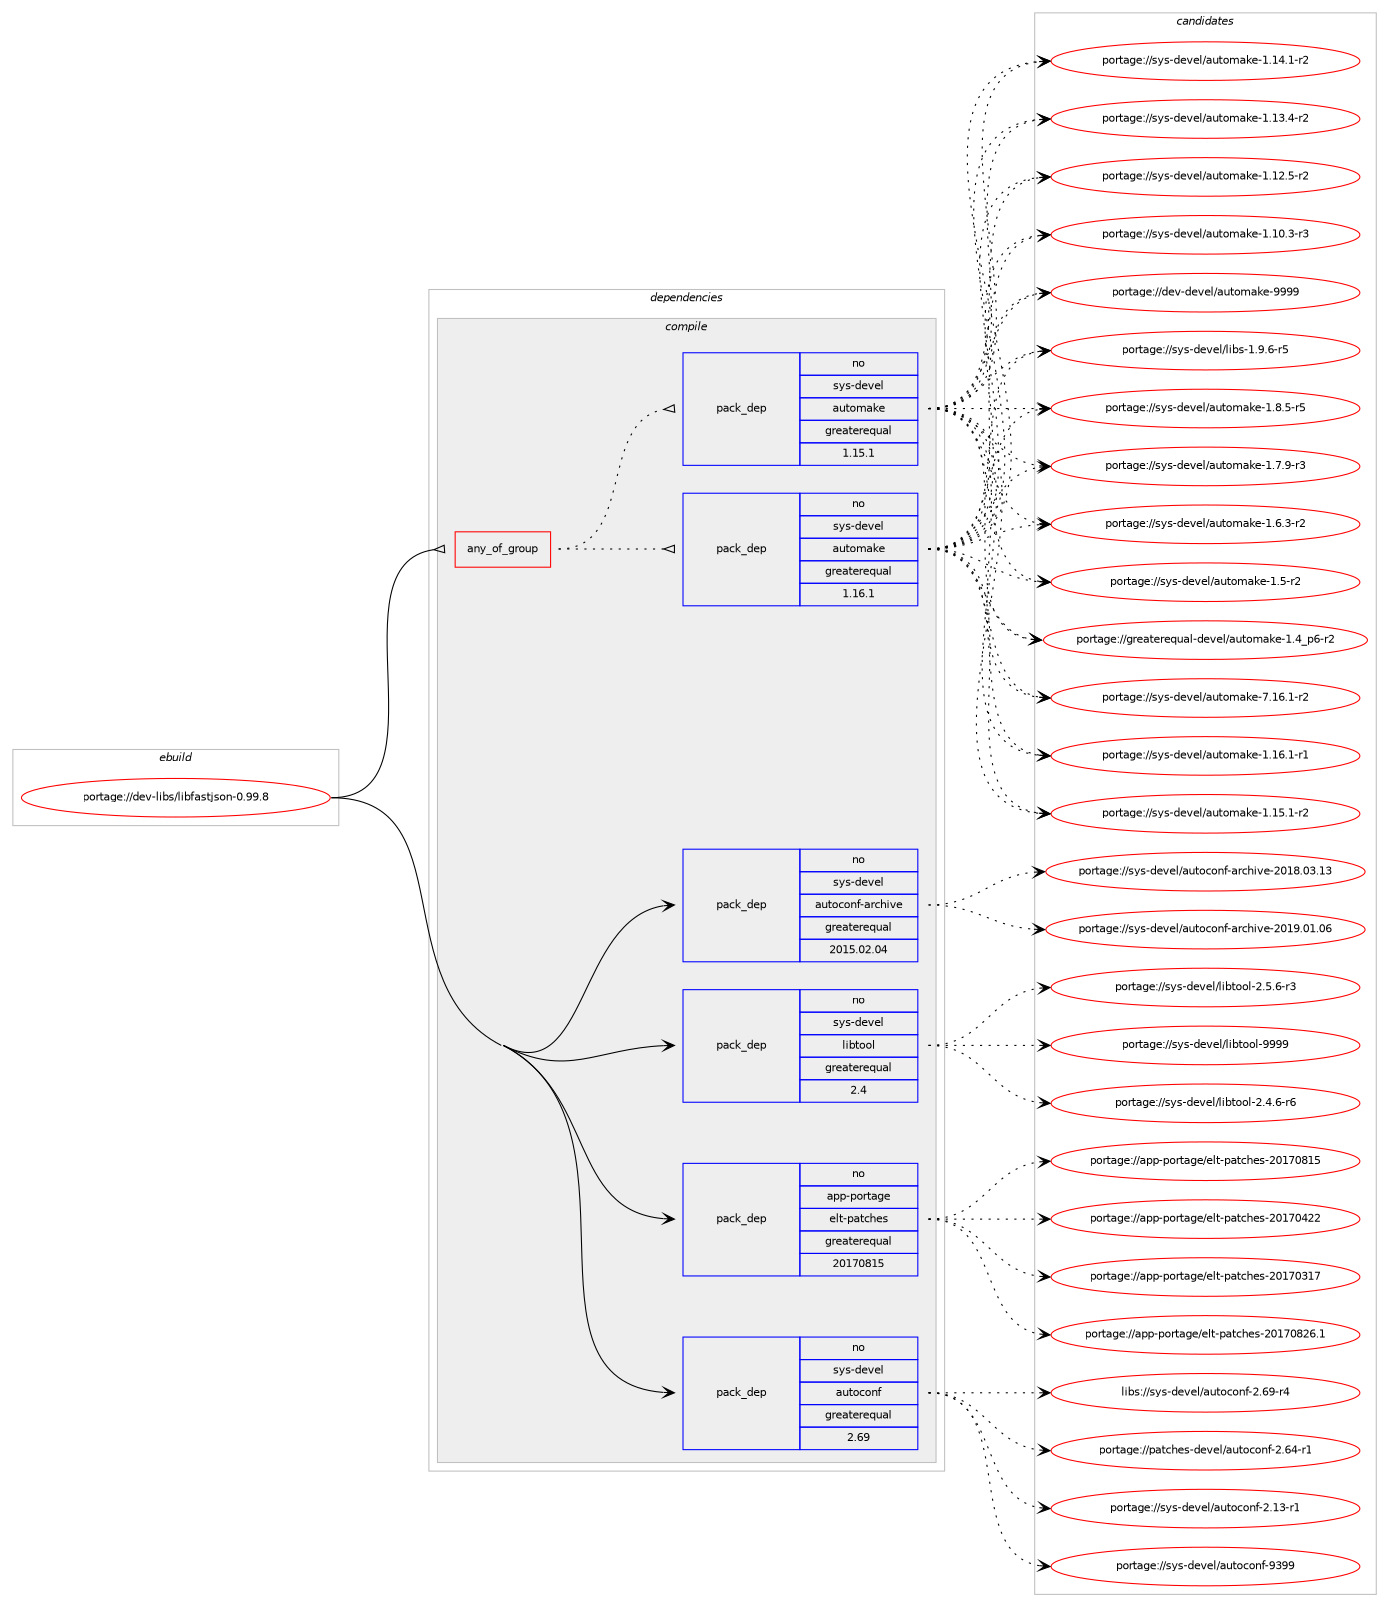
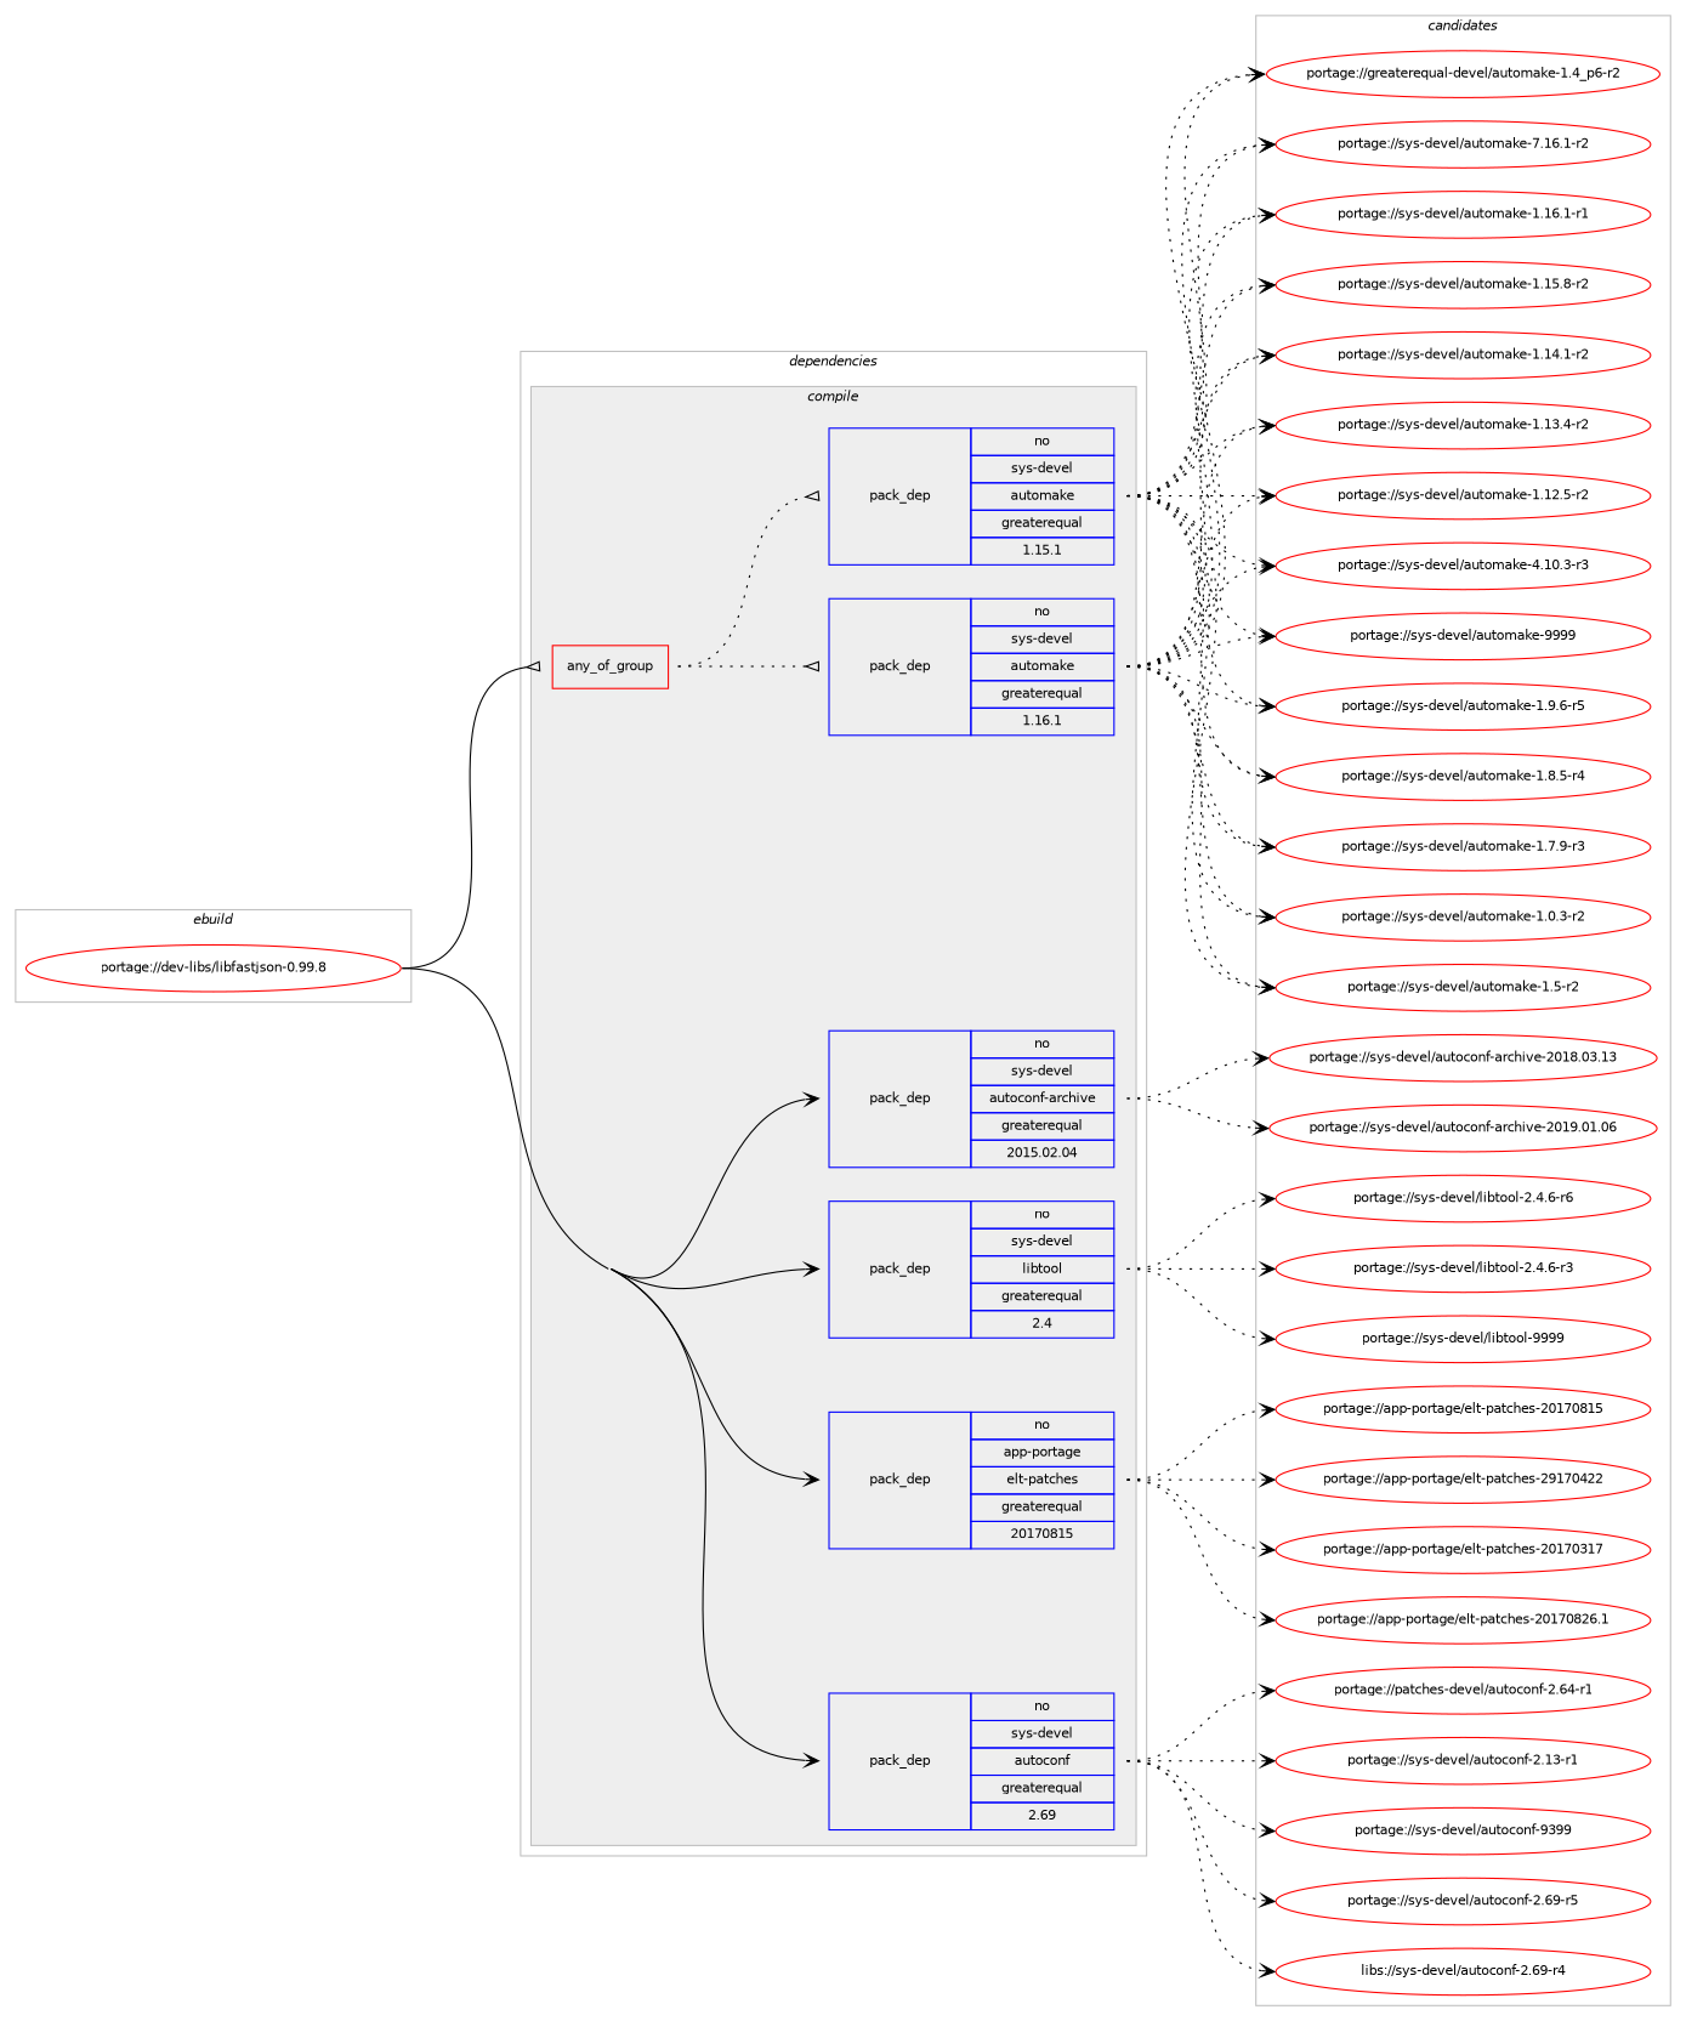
  digraph {
    compound=true
    concentrate=true
    fontname=Helvetica
    fontsize=10
    newrank=true
    rankdir=LR
    ranksep=1.5
    node [color=red fontname=Helvetica fontsize=10]
    edge [arrowhead=vee headport=w style=dotted tailport=e weight=100]
    n1 [label="portage://dev-libs/libfastjson-0.99.8" width=4]
    n2 [color=blue label=<<TABLE BORDER="0" CELLBORDER="1" CELLSPACING="0" CELLPADDING="4" WIDTH="220"><TR><TD ROWSPAN="6" CELLPADDING="30">pack_dep</TD></TR><TR><TD WIDTH="110">no</TD></TR><TR><TD>sys-devel</TD></TR><TR><TD>automake</TD></TR><TR><TD>greaterequal</TD></TR><TR><TD>1.16.1</TD></TR></TABLE>> shape=none]
    n3 [color=blue label=<<TABLE BORDER="0" CELLBORDER="1" CELLSPACING="0" CELLPADDING="4" WIDTH="220"><TR><TD ROWSPAN="6" CELLPADDING="30">pack_dep</TD></TR><TR><TD WIDTH="110">no</TD></TR><TR><TD>sys-devel</TD></TR><TR><TD>automake</TD></TR><TR><TD>greaterequal</TD></TR><TR><TD>1.15.1</TD></TR></TABLE>> shape=none]
    n4 [label=<<TABLE BORDER="0" CELLBORDER="1" CELLSPACING="0" CELLPADDING="4"><TR><TD CELLPADDING="10">any_of_group</TD></TR></TABLE>> shape=none]
    n5 [color=blue label=<<TABLE BORDER="0" CELLBORDER="1" CELLSPACING="0" CELLPADDING="4" WIDTH="220"><TR><TD ROWSPAN="6" CELLPADDING="30">pack_dep</TD></TR><TR><TD WIDTH="110">no</TD></TR><TR><TD>app-portage</TD></TR><TR><TD>elt-patches</TD></TR><TR><TD>greaterequal</TD></TR><TR><TD>20170815</TD></TR></TABLE>> shape=none]
    n6 [color=blue label=<<TABLE BORDER="0" CELLBORDER="1" CELLSPACING="0" CELLPADDING="4" WIDTH="220"><TR><TD ROWSPAN="6" CELLPADDING="30">pack_dep</TD></TR><TR><TD WIDTH="110">no</TD></TR><TR><TD>sys-devel</TD></TR><TR><TD>autoconf</TD></TR><TR><TD>greaterequal</TD></TR><TR><TD>2.69</TD></TR></TABLE>> shape=none]
    n7 [color=blue label=<<TABLE BORDER="0" CELLBORDER="1" CELLSPACING="0" CELLPADDING="4" WIDTH="220"><TR><TD ROWSPAN="6" CELLPADDING="30">pack_dep</TD></TR><TR><TD WIDTH="110">no</TD></TR><TR><TD>sys-devel</TD></TR><TR><TD>autoconf-archive</TD></TR><TR><TD>greaterequal</TD></TR><TR><TD>2015.02.04</TD></TR></TABLE>> shape=none]
    n8 [color=blue label=<<TABLE BORDER="0" CELLBORDER="1" CELLSPACING="0" CELLPADDING="4" WIDTH="220"><TR><TD ROWSPAN="6" CELLPADDING="30">pack_dep</TD></TR><TR><TD WIDTH="110">no</TD></TR><TR><TD>sys-devel</TD></TR><TR><TD>libtool</TD></TR><TR><TD>greaterequal</TD></TR><TR><TD>2.4</TD></TR></TABLE>> shape=none]
-   n9 [label="portage://dev-devel/automake-9999" width=4]
-   n10 [label="portage://sys-devel/libs-1.9.6-r5" width=4]
-   n11 [label="portage://sys-devel/automake-1.8.5-r5" width=4]
+   n9 [label="portage://sys-devel/automake-9999" width=4]
+   n10 [label="portage://sys-devel/automake-1.9.6-r5" width=4]
+   n11 [label="portage://sys-devel/automake-1.8.5-r4" width=4]
    n12 [label="portage://sys-devel/automake-1.7.9-r3" width=4]
-   n13 [label="portage://sys-devel/automake-1.6.3-r2" width=4]
+   n13 [label="portage://sys-devel/automake-1.0.3-r2" width=4]
    n14 [label="portage://sys-devel/automake-1.5-r2" width=4]
    n15 [label="portage://greaterequal-devel/automake-1.4_p6-r2" width=4]
    n16 [label="portage://sys-devel/automake-7.16.1-r2" width=4]
    n17 [label="portage://sys-devel/automake-1.16.1-r1" width=4]
-   n18 [label="portage://sys-devel/automake-1.15.1-r2" width=4]
+   n18 [label="portage://sys-devel/automake-1.15.8-r2" width=4]
    n19 [label="portage://sys-devel/automake-1.14.1-r2" width=4]
    n20 [label="portage://sys-devel/automake-1.13.4-r2" width=4]
    n21 [label="portage://sys-devel/automake-1.12.5-r2" width=4]
-   n22 [label="portage://sys-devel/automake-1.10.3-r3" width=4]
+   n22 [label="portage://sys-devel/automake-4.10.3-r3" width=4]
    n23 [label="portage://app-portage/elt-patches-20170826.1" width=4]
    n24 [label="portage://app-portage/elt-patches-20170815" width=4]
-   n25 [label="portage://app-portage/elt-patches-20170422" width=4]
+   n25 [label="portage://app-portage/elt-patches-29170422" width=4]
    n26 [label="portage://app-portage/elt-patches-20170317" width=4]
    n27 [label="portage://sys-devel/autoconf-9399" width=4]
+   n28 [label="portage://sys-devel/autoconf-2.69-r5" width=4]
    n29 [label="libs://sys-devel/autoconf-2.69-r4" width=4]
    n30 [label="portage://patches-devel/autoconf-2.64-r1" width=4]
    n31 [label="portage://sys-devel/autoconf-2.13-r1" width=4]
    n32 [label="portage://sys-devel/autoconf-archive-2019.01.06" width=4]
    n33 [label="portage://sys-devel/autoconf-archive-2018.03.13" width=4]
    n34 [label="portage://sys-devel/libtool-9999" width=4]
    n35 [label="portage://sys-devel/libtool-2.4.6-r6" width=4]
-   n36 [label="portage://sys-devel/libtool-2.5.6-r3" width=4]
+   n36 [label="portage://sys-devel/libtool-2.4.6-r3" width=4]
    subgraph cluster_1 {
      color=gray
      label=<<i>ebuild</i>>
      n1
    }
    subgraph cluster_2 {
      color=gray
      label=<<i>dependencies</i>>
      subgraph cluster_3 {
        color=gray
        fillcolor="#eeeeee"
        label=<<i>compile</i>>
        style=filled
        subgraph sub_4 {
          color=gray
          fillcolor="#eeeeee"
          label=<<i>compile</i>>
          style=filled
          n4
          subgraph sub_5 {
            color=gray
            fillcolor="#eeeeee"
            label=<<i>compile</i>>
            style=filled
            n2
          }
          subgraph sub_6 {
            color=gray
            fillcolor="#eeeeee"
            label=<<i>compile</i>>
            style=filled
            n3
          }
        }
        subgraph sub_7 {
          color=gray
          fillcolor="#eeeeee"
          label=<<i>compile</i>>
          style=filled
          n5
        }
        subgraph sub_8 {
          color=gray
          fillcolor="#eeeeee"
          label=<<i>compile</i>>
          style=filled
          n6
        }
        subgraph sub_9 {
          color=gray
          fillcolor="#eeeeee"
          label=<<i>compile</i>>
          style=filled
          n7
        }
        subgraph sub_10 {
          color=gray
          fillcolor="#eeeeee"
          label=<<i>compile</i>>
          style=filled
          n8
        }
      }
      subgraph cluster_11 {
        color=gray
        fillcolor="#eeeeee"
        label=<<i>compile and run</i>>
        style=filled
      }
      subgraph cluster_12 {
        color=gray
        fillcolor="#eeeeee"
        label=<<i>run</i>>
        style=filled
      }
    }
    subgraph cluster_13 {
      color=gray
      label=<<i>candidates</i>>
      rank=same
      subgraph sub_14 {
        color=black
        label=<<i>candidates</i>>
        nodesep=1
        rank=same
        n9
        n10
        n11
        n12
        n13
        n14
        n15
        n16
        n17
        n18
        n19
        n20
        n21
        n22
      }
      subgraph sub_15 {
        color=black
        label=<<i>candidates</i>>
        nodesep=1
        rank=same
        n9
        n10
        n11
        n12
        n13
        n14
        n15
        n16
        n17
        n18
        n19
        n20
        n21
        n22
      }
      subgraph sub_16 {
        color=black
        label=<<i>candidates</i>>
        nodesep=1
        rank=same
        n23
        n24
        n25
        n26
      }
      subgraph sub_17 {
        color=black
        label=<<i>candidates</i>>
        nodesep=1
        rank=same
        n27
+       n28
        n29
        n30
        n31
      }
      subgraph sub_18 {
        color=black
        label=<<i>candidates</i>>
        nodesep=1
        rank=same
        n32
        n33
      }
      subgraph sub_19 {
        color=black
        label=<<i>candidates</i>>
        nodesep=1
        rank=same
        n34
        n35
        n36
      }
    }
    n1 -> n4 [arrowhead=oinv style=solid weight=20]
    n1 -> n5 [style=solid weight=20]
    n1 -> n6 [style=solid weight=20]
    n1 -> n7 [style=solid weight=20]
    n1 -> n8 [style=solid weight=20]
    n2 -> n9
    n2 -> n10
    n2 -> n11
    n2 -> n12
    n2 -> n13
    n2 -> n14
    n2 -> n15
    n2 -> n16
    n2 -> n17
    n2 -> n18
    n2 -> n19
    n2 -> n20
    n2 -> n21
    n2 -> n22
    n3 -> n9
    n3 -> n10
    n3 -> n11
    n3 -> n12
    n3 -> n13
    n3 -> n14
    n3 -> n15
    n3 -> n16
    n3 -> n17
    n3 -> n18
    n3 -> n19
    n3 -> n20
    n3 -> n21
    n3 -> n22
    n4 -> n2 [arrowhead=oinv weight=20]
    n4 -> n3 [arrowhead=oinv weight=20]
    n5 -> n23
    n5 -> n24
    n5 -> n25
    n5 -> n26
    n6 -> n27
+   n6 -> n28
    n6 -> n29
    n6 -> n30
    n6 -> n31
    n7 -> n32
    n7 -> n33
    n8 -> n34
    n8 -> n35
    n8 -> n36
  }
